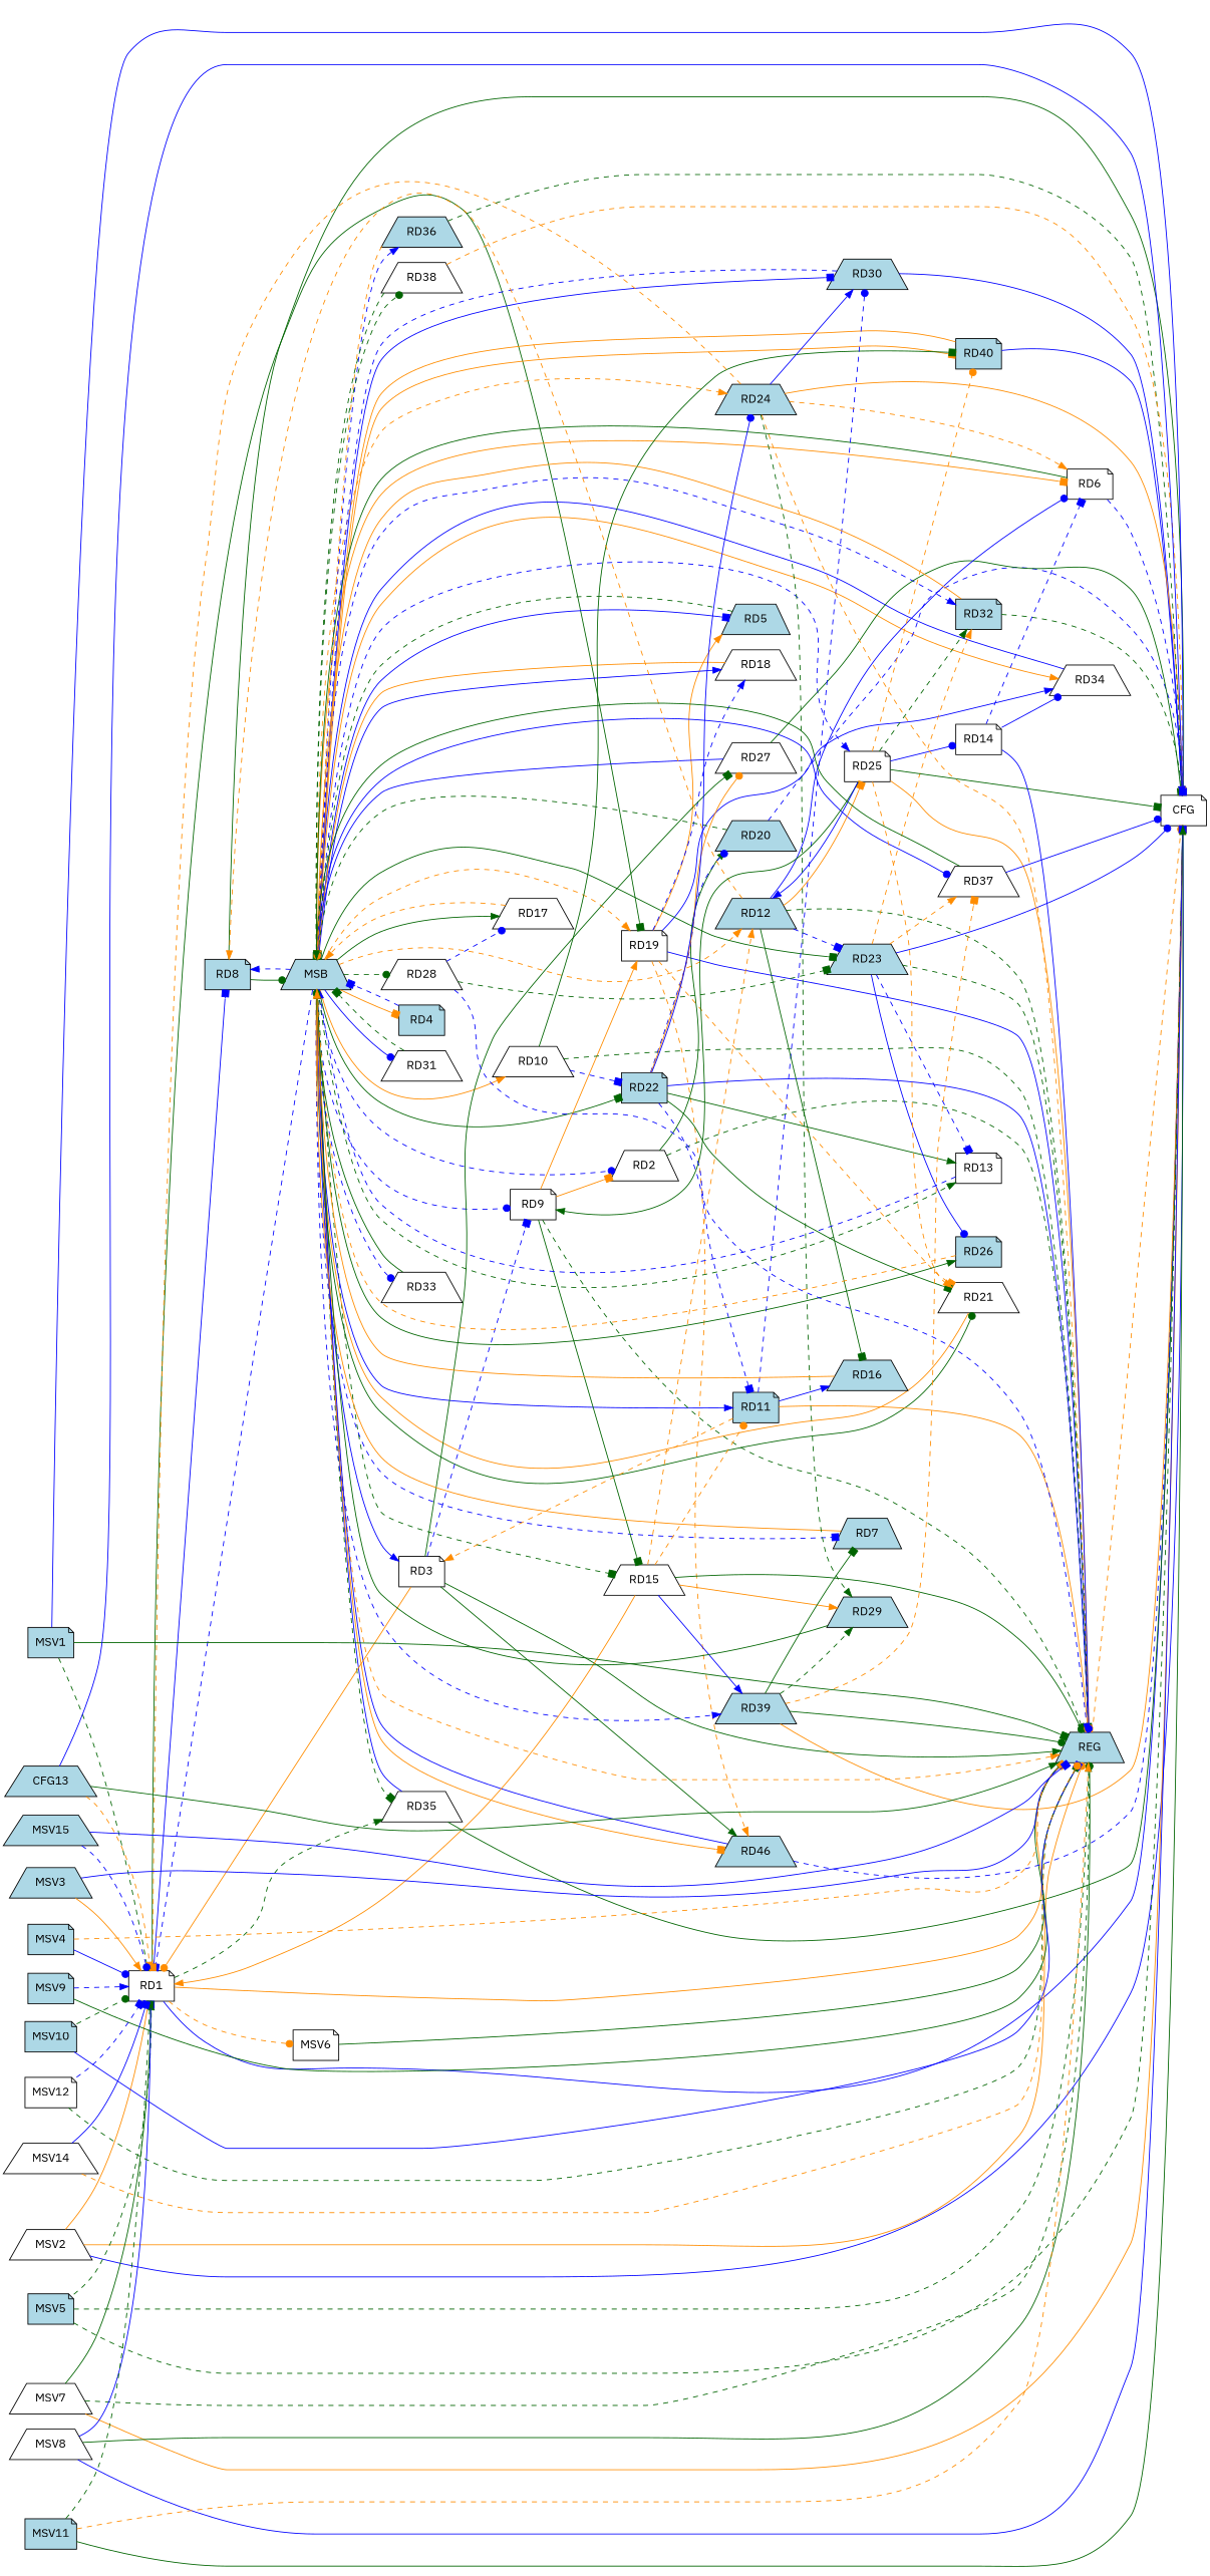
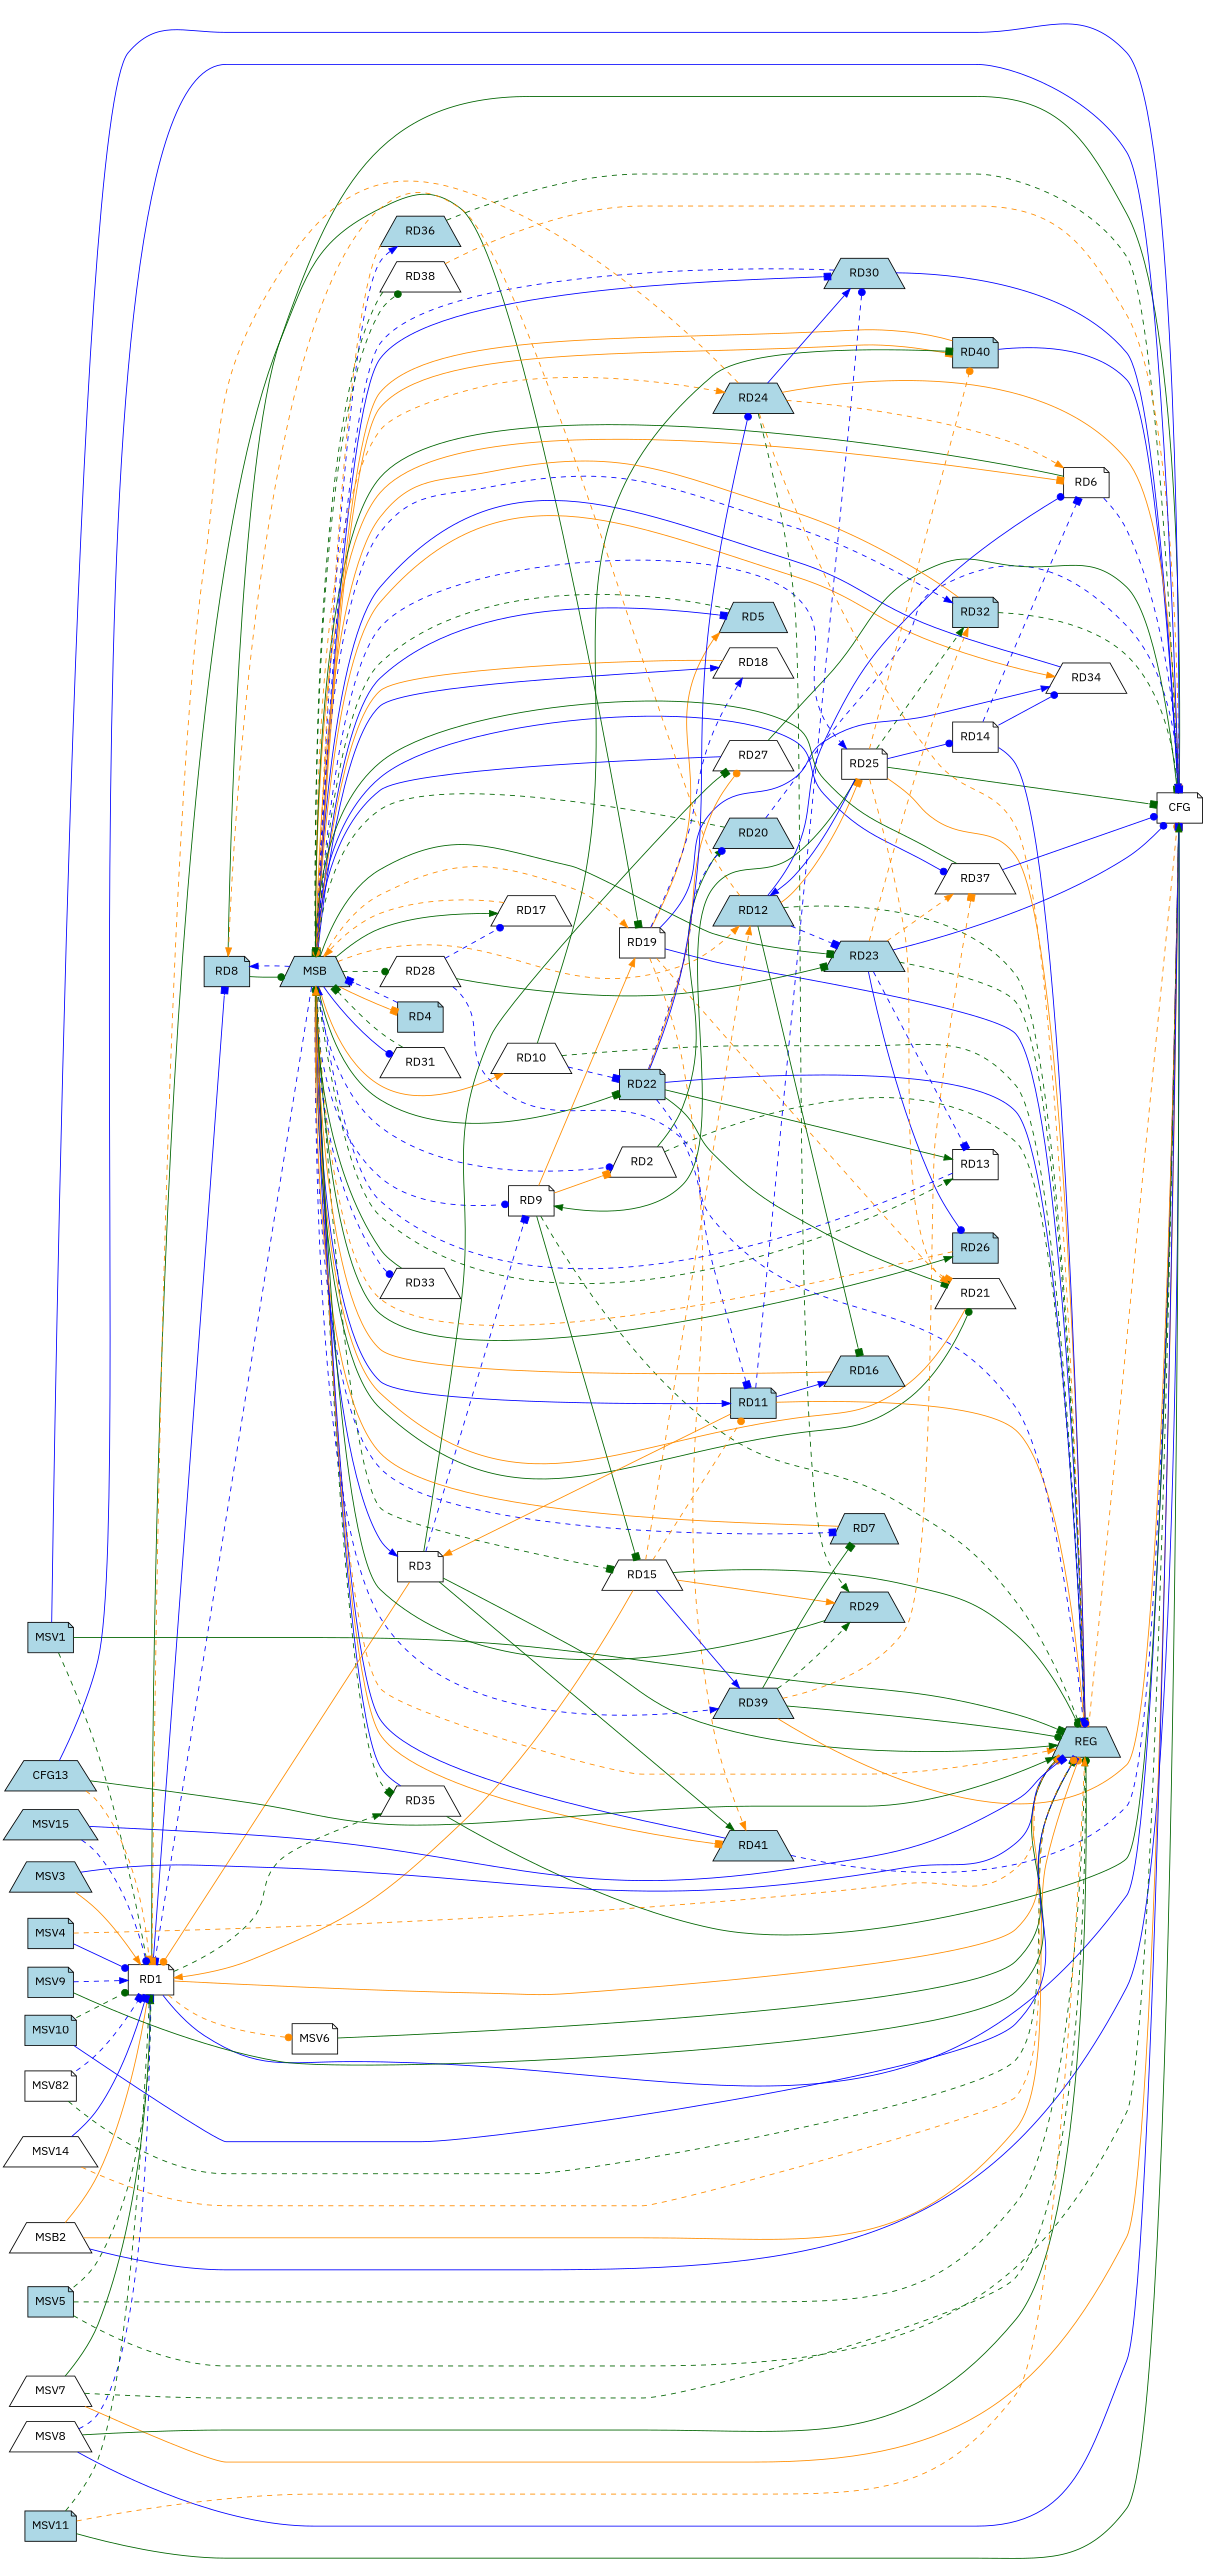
  strict digraph {
    fontname="IBM Plex Sans"
    rankdir=LR
    node [fillcolor=lightblue fontname="IBM Plex Sans" shape=trapezium style=filled]
    edge [arrowhead=normal color=blue fontname="IBM Plex Sans" style=solid]
    n1 [fillcolor=white label=RD1 shape=note]
    n2 [label=RD8 shape=note]
    n3 [fillcolor=white label=RD19 shape=note]
    n4 [fillcolor=white label=RD35]
    n5 [label=REG]
    n6 [fillcolor=white label=CFG shape=note]
    n7 [fillcolor=white label=MSV6 shape=note]
    n8 [label=MSB]
-   n9 [label=RD46]
+   n9 [label=RD41]
    n10 [label=RD5]
    n11 [fillcolor=white label=RD34]
    n12 [fillcolor=white label=RD18]
    n13 [fillcolor=white label=RD21]
    n14 [fillcolor=white label=RD2]
    n15 [label=RD20]
    n16 [fillcolor=white label=RD3 shape=note]
    n17 [fillcolor=white label=RD9 shape=note]
    n18 [fillcolor=white label=RD27]
    n19 [fillcolor=white label=RD15]
    n20 [label=RD4 shape=note]
    n21 [fillcolor=white label=RD6 shape=note]
    n22 [label=RD7]
    n23 [fillcolor=white label=RD10]
    n24 [label=RD22 shape=note]
    n25 [label=RD40 shape=note]
    n26 [label=RD11 shape=note]
    n27 [label=RD30]
    n28 [label=RD12]
    n29 [label=RD23]
    n30 [fillcolor=white label=RD25 shape=note]
    n31 [fillcolor=white label=RD13 shape=note]
    n32 [label=RD39]
    n33 [fillcolor=white label=RD17]
    n34 [label=RD24]
    n35 [label=RD26 shape=note]
    n36 [label=RD32 shape=note]
    n37 [fillcolor=white label=RD37]
    n38 [fillcolor=white label=RD28]
    n39 [fillcolor=white label=RD31]
    n40 [fillcolor=white label=RD33]
    n41 [label=RD36]
    n42 [fillcolor=white label=RD38]
    n43 [label=RD29]
    n44 [label=RD16]
    n45 [fillcolor=white label=RD14 shape=note]
    n46 [label=MSV1 shape=note]
-   n47 [fillcolor=white label=MSV2]
+   n47 [fillcolor=white label=MSB2]
    n48 [label=MSV3]
    n49 [label=MSV4 shape=note]
    n50 [label=MSV5 shape=note]
    n51 [fillcolor=white label=MSV7]
    n52 [fillcolor=white label=MSV8]
    n53 [label=MSV9 shape=note]
    n54 [label=MSV10 shape=note]
    n55 [label=MSV11 shape=note]
-   n56 [fillcolor=white label=MSV12 shape=note]
+   n56 [fillcolor=white label=MSV82 shape=note]
    n57 [label=CFG13]
    n58 [fillcolor=white label=MSV14]
    n59 [label=MSV15]
    n1 -> n2 [arrowhead=box]
    n1 -> n3 [arrowhead=box color=darkgreen]
    n1 -> n4 [color=darkgreen style=dashed]
    n1 -> n5 [arrowhead=dot color=darkorange]
    n1 -> n6 [arrowhead=box]
    n1 -> n7 [arrowhead=dot color=darkorange style=dashed]
    n2 -> n6 [arrowhead=box color=darkgreen]
    n2 -> n8 [arrowhead=dot color=darkgreen]
    n3 -> n5 [arrowhead=box]
    n3 -> n9 [color=darkorange style=dashed]
    n3 -> n10 [color=darkorange]
    n3 -> n11
    n3 -> n12 [style=dashed]
    n3 -> n13 [arrowhead=box color=darkorange style=dashed]
    n4 -> n6 [color=darkgreen]
    n4 -> n8 [arrowhead=dot]
    n5 -> n6 [arrowhead=dot color=darkorange style=dashed]
    n7 -> n5 [arrowhead=dot color=darkgreen]
    n8 -> n1 [arrowhead=box style=dashed]
    n8 -> n2 [style=dashed]
    n8 -> n3 [color=darkorange style=dashed]
    n8 -> n4 [arrowhead=box color=darkgreen style=dashed]
    n8 -> n5 [color=darkorange style=dashed]
    n8 -> n9 [arrowhead=box color=darkorange]
    n8 -> n10 [arrowhead=box]
    n8 -> n11 [color=darkorange]
    n8 -> n12
    n8 -> n13 [arrowhead=dot color=darkgreen]
    n8 -> n14 [arrowhead=dot style=dashed]
    n8 -> n16
    n8 -> n17 [arrowhead=dot style=dashed]
    n8 -> n19 [arrowhead=box color=darkgreen style=dashed]
    n8 -> n20 [arrowhead=box color=darkorange]
    n8 -> n21 [arrowhead=box color=darkorange]
    n8 -> n22 [arrowhead=box style=dashed]
    n8 -> n23 [color=darkorange]
    n8 -> n24 [arrowhead=box color=darkgreen]
    n8 -> n25 [arrowhead=box color=darkorange]
    n8 -> n26
    n8 -> n27 [arrowhead=box]
    n8 -> n28 [color=darkorange style=dashed]
    n8 -> n29 [arrowhead=box color=darkgreen]
    n8 -> n30 [style=dashed]
    n8 -> n31 [color=darkgreen style=dashed]
    n8 -> n32 [style=dashed]
    n8 -> n33 [color=darkgreen]
    n8 -> n34 [color=darkorange style=dashed]
    n8 -> n35 [color=darkgreen]
    n8 -> n36 [style=dashed]
    n8 -> n37 [arrowhead=dot]
    n8 -> n38 [arrowhead=dot color=darkgreen style=dashed]
    n8 -> n39 [arrowhead=dot]
    n8 -> n40 [arrowhead=dot style=dashed]
    n8 -> n41 [style=dashed]
    n8 -> n42 [arrowhead=dot color=darkgreen style=dashed]
    n9 -> n6 [arrowhead=box style=dashed]
    n9 -> n8
    n10 -> n8 [arrowhead=box color=darkgreen style=dashed]
    n11 -> n8
    n12 -> n8 [color=darkorange]
    n13 -> n8 [color=darkorange]
    n14 -> n5 [arrowhead=dot color=darkgreen style=dashed]
    n14 -> n15 [color=darkgreen]
    n15 -> n6 [arrowhead=box style=dashed]
    n15 -> n8 [color=darkgreen style=dashed]
    n16 -> n1 [arrowhead=dot color=darkorange]
    n16 -> n5 [color=darkgreen]
    n16 -> n9 [color=darkgreen]
    n16 -> n17 [arrowhead=box style=dashed]
    n16 -> n18 [arrowhead=box color=darkgreen]
    n17 -> n3 [color=darkorange]
    n17 -> n5 [color=darkgreen style=dashed]
    n17 -> n14 [arrowhead=box color=darkorange]
    n17 -> n19 [arrowhead=box color=darkgreen]
    n18 -> n6 [arrowhead=box color=darkgreen]
    n18 -> n8
    n19 -> n1 [color=darkorange]
    n19 -> n5 [arrowhead=dot color=darkgreen]
    n19 -> n26 [arrowhead=dot color=darkorange style=dashed]
    n19 -> n28 [color=darkorange style=dashed]
    n19 -> n32
    n19 -> n43 [color=darkorange]
    n20 -> n8 [arrowhead=box style=dashed]
    n21 -> n6 [arrowhead=dot style=dashed]
    n21 -> n8 [color=darkgreen]
    n22 -> n8 [color=darkorange]
    n23 -> n5 [color=darkgreen style=dashed]
    n23 -> n24 [arrowhead=box style=dashed]
    n23 -> n25 [arrowhead=box color=darkgreen]
    n24 -> n5 [arrowhead=box]
    n24 -> n13 [arrowhead=box color=darkgreen]
    n24 -> n15 [arrowhead=dot style=dashed]
    n24 -> n18 [arrowhead=dot color=darkorange]
    n24 -> n26 [arrowhead=box style=dashed]
    n24 -> n31 [color=darkgreen]
    n24 -> n34 [arrowhead=dot]
    n25 -> n6
    n25 -> n8 [color=darkorange]
    n26 -> n5 [arrowhead=dot color=darkorange]
-   n26 -> n16 [color=darkorange style=dashed]
+   n26 -> n16 [color=darkorange]
    n26 -> n27 [arrowhead=dot style=dashed]
    n26 -> n44
    n27 -> n6
    n27 -> n8 [arrowhead=dot style=dashed]
    n28 -> n2 [color=darkorange style=dashed]
    n28 -> n5 [color=darkgreen style=dashed]
    n28 -> n21 [arrowhead=dot]
    n28 -> n29 [arrowhead=box style=dashed]
    n28 -> n30 [arrowhead=box color=darkorange]
    n28 -> n44 [arrowhead=box color=darkgreen]
    n29 -> n5 [color=darkgreen style=dashed]
    n29 -> n6 [arrowhead=dot]
    n29 -> n31 [arrowhead=box style=dashed]
    n29 -> n35 [arrowhead=dot]
    n29 -> n36 [color=darkorange style=dashed]
    n29 -> n37 [color=darkorange style=dashed]
    n30 -> n5 [arrowhead=box color=darkorange]
    n30 -> n6 [arrowhead=box color=darkgreen]
    n30 -> n13 [color=darkorange style=dashed]
    n30 -> n17 [color=darkgreen]
    n30 -> n25 [arrowhead=dot color=darkorange style=dashed]
    n30 -> n28
    n30 -> n36 [color=darkgreen style=dashed]
    n30 -> n45 [arrowhead=dot]
    n31 -> n8 [style=dashed]
    n32 -> n5 [arrowhead=dot color=darkgreen]
    n32 -> n6 [color=darkorange]
    n32 -> n22 [arrowhead=box color=darkgreen]
    n32 -> n37 [arrowhead=box color=darkorange style=dashed]
    n32 -> n43 [color=darkgreen style=dashed]
    n33 -> n8 [color=darkorange style=dashed]
    n34 -> n1 [arrowhead=box color=darkorange style=dashed]
    n34 -> n5 [arrowhead=dot color=darkorange style=dashed]
    n34 -> n6 [arrowhead=box color=darkorange]
    n34 -> n21 [color=darkorange style=dashed]
    n34 -> n27
    n34 -> n43 [color=darkgreen style=dashed]
    n35 -> n8 [color=darkorange style=dashed]
    n36 -> n6 [arrowhead=dot color=darkgreen style=dashed]
    n36 -> n8 [color=darkorange]
    n37 -> n6 [arrowhead=dot]
    n37 -> n8 [arrowhead=box color=darkgreen]
    n38 -> n5 [style=dashed]
-   n38 -> n29 [arrowhead=box color=darkgreen style=dashed]
+   n38 -> n29 [arrowhead=box color=darkgreen]
    n38 -> n33 [arrowhead=dot style=dashed]
    n39 -> n8 [arrowhead=box color=darkgreen style=dashed]
    n40 -> n8 [arrowhead=dot color=darkgreen]
    n41 -> n6 [color=darkgreen style=dashed]
    n41 -> n8 [arrowhead=dot color=darkorange style=dashed]
    n42 -> n6 [color=darkorange style=dashed]
    n42 -> n8 [color=darkgreen style=dashed]
    n43 -> n8 [color=darkgreen]
    n44 -> n8 [color=darkorange]
    n45 -> n5 [arrowhead=dot]
    n45 -> n11 [arrowhead=dot]
    n45 -> n21 [arrowhead=box style=dashed]
    n46 -> n1 [arrowhead=dot color=darkgreen style=dashed]
    n46 -> n5 [arrowhead=box color=darkgreen]
    n46 -> n6 [arrowhead=box]
    n47 -> n1 [arrowhead=dot color=darkorange]
    n47 -> n5 [arrowhead=dot color=darkorange]
    n47 -> n6 [arrowhead=box]
    n48 -> n1 [color=darkorange]
    n48 -> n5 [arrowhead=dot]
    n49 -> n1 [arrowhead=dot]
    n49 -> n5 [arrowhead=box color=darkorange style=dashed]
    n50 -> n1 [color=darkgreen style=dashed]
    n50 -> n5 [color=darkgreen style=dashed]
    n50 -> n6 [arrowhead=dot color=darkgreen style=dashed]
    n51 -> n1 [arrowhead=box color=darkgreen]
    n51 -> n5 [arrowhead=dot color=darkgreen style=dashed]
    n51 -> n6 [arrowhead=box color=darkorange]
-   n52 -> n1 [arrowhead=box]
+   n52 -> n1 [arrowhead=box style=dashed]
    n52 -> n5 [arrowhead=dot color=darkgreen]
    n52 -> n6 [arrowhead=box]
    n53 -> n1 [style=dashed]
    n53 -> n5 [color=darkgreen]
    n54 -> n1 [arrowhead=dot color=darkgreen style=dashed]
    n54 -> n5 [arrowhead=box]
    n55 -> n1 [arrowhead=box color=darkgreen style=dashed]
    n55 -> n5 [color=darkorange style=dashed]
    n55 -> n6 [color=darkgreen]
    n56 -> n1 [arrowhead=box style=dashed]
    n56 -> n5 [color=darkgreen style=dashed]
    n57 -> n1 [color=darkorange style=dashed]
    n57 -> n5 [color=darkgreen]
    n57 -> n6
    n58 -> n1 [arrowhead=box]
    n58 -> n5 [arrowhead=dot color=darkorange style=dashed]
    n59 -> n1 [arrowhead=dot style=dashed]
    n59 -> n5 [arrowhead=box]
  }
